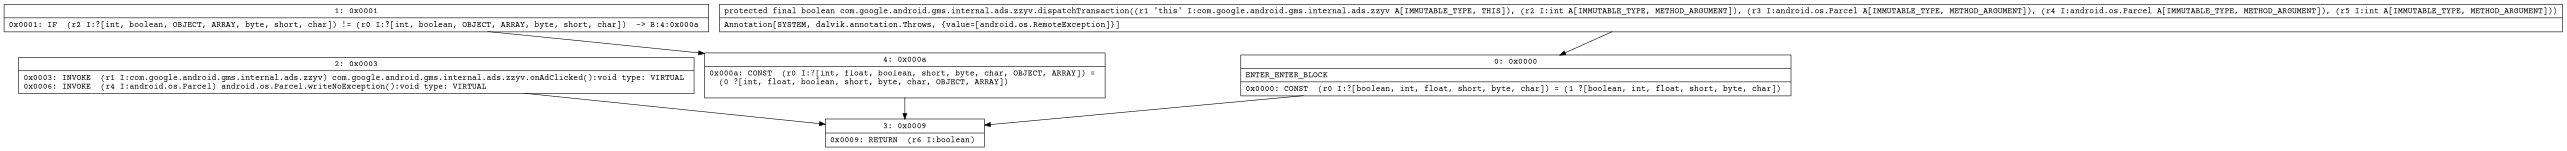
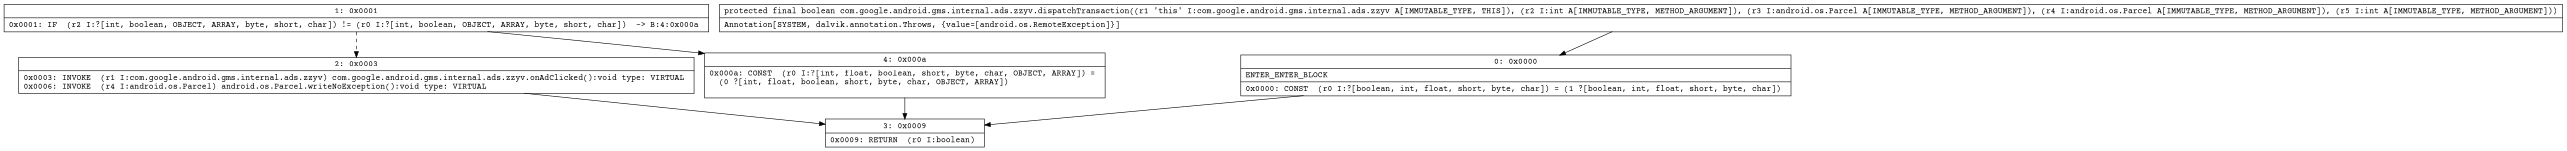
  digraph {
    fontname="Courier Prime"
    node [fontname="Courier Prime" shape=record]
    edge [fontname="Courier Prime"]
    n1 [label="{0\:\ 0x0000|ENTER_ENTER_BLOCK\l|0x0000: CONST  (r0 I:?[boolean, int, float, short, byte, char]) = (1 ?[boolean, int, float, short, byte, char]) \l}"]
-   n2 [label="{3\:\ 0x0009|0x0009: RETURN  (r6 I:boolean) \l}"]
+   n2 [label="{3\:\ 0x0009|0x0009: RETURN  (r0 I:boolean) \l}"]
    n3 [label="{1\:\ 0x0001|0x0001: IF  (r2 I:?[int, boolean, OBJECT, ARRAY, byte, short, char]) != (r0 I:?[int, boolean, OBJECT, ARRAY, byte, short, char])  \-\> B:4:0x000a \l}"]
    n4 [label="{2\:\ 0x0003|0x0003: INVOKE  (r1 I:com.google.android.gms.internal.ads.zzyv) com.google.android.gms.internal.ads.zzyv.onAdClicked():void type: VIRTUAL \l0x0006: INVOKE  (r4 I:android.os.Parcel) android.os.Parcel.writeNoException():void type: VIRTUAL \l}"]
    n5 [label="{4\:\ 0x000a|0x000a: CONST  (r0 I:?[int, float, boolean, short, byte, char, OBJECT, ARRAY]) = \l  (0 ?[int, float, boolean, short, byte, char, OBJECT, ARRAY])\l \l}"]
    n6 [label="{protected final boolean com.google.android.gms.internal.ads.zzyv.dispatchTransaction((r1 'this' I:com.google.android.gms.internal.ads.zzyv A[IMMUTABLE_TYPE, THIS]), (r2 I:int A[IMMUTABLE_TYPE, METHOD_ARGUMENT]), (r3 I:android.os.Parcel A[IMMUTABLE_TYPE, METHOD_ARGUMENT]), (r4 I:android.os.Parcel A[IMMUTABLE_TYPE, METHOD_ARGUMENT]), (r5 I:int A[IMMUTABLE_TYPE, METHOD_ARGUMENT]))  | Annotation[SYSTEM, dalvik.annotation.Throws, \{value=[android.os.RemoteException]\}]\l}"]
    n1 -> n2
+   n3 -> n4 [style=dashed]
    n3 -> n5
    n4 -> n2
    n5 -> n2
    n6 -> n1
  }
